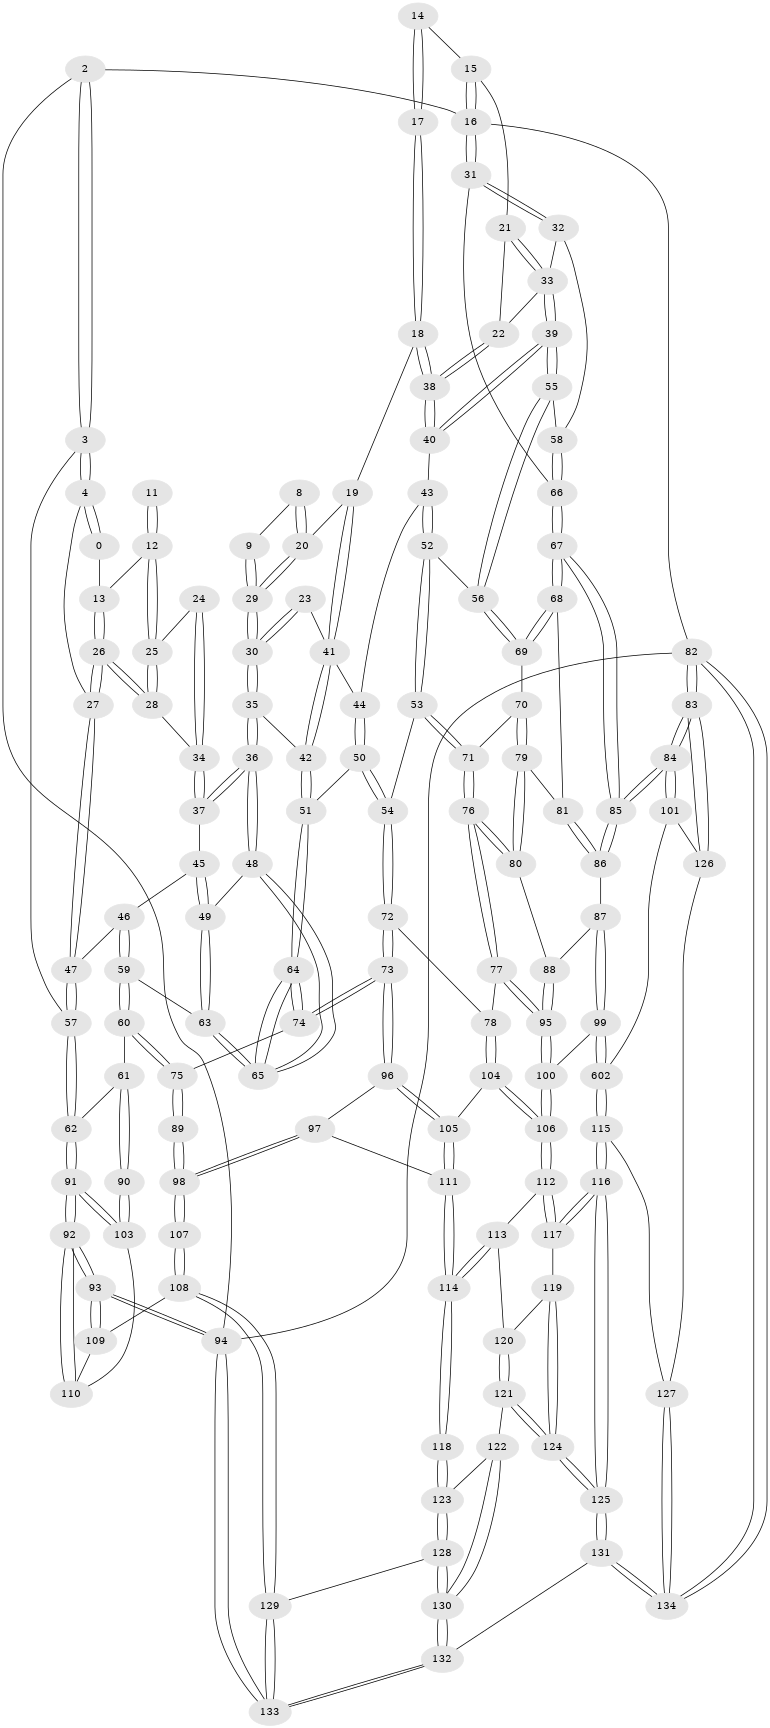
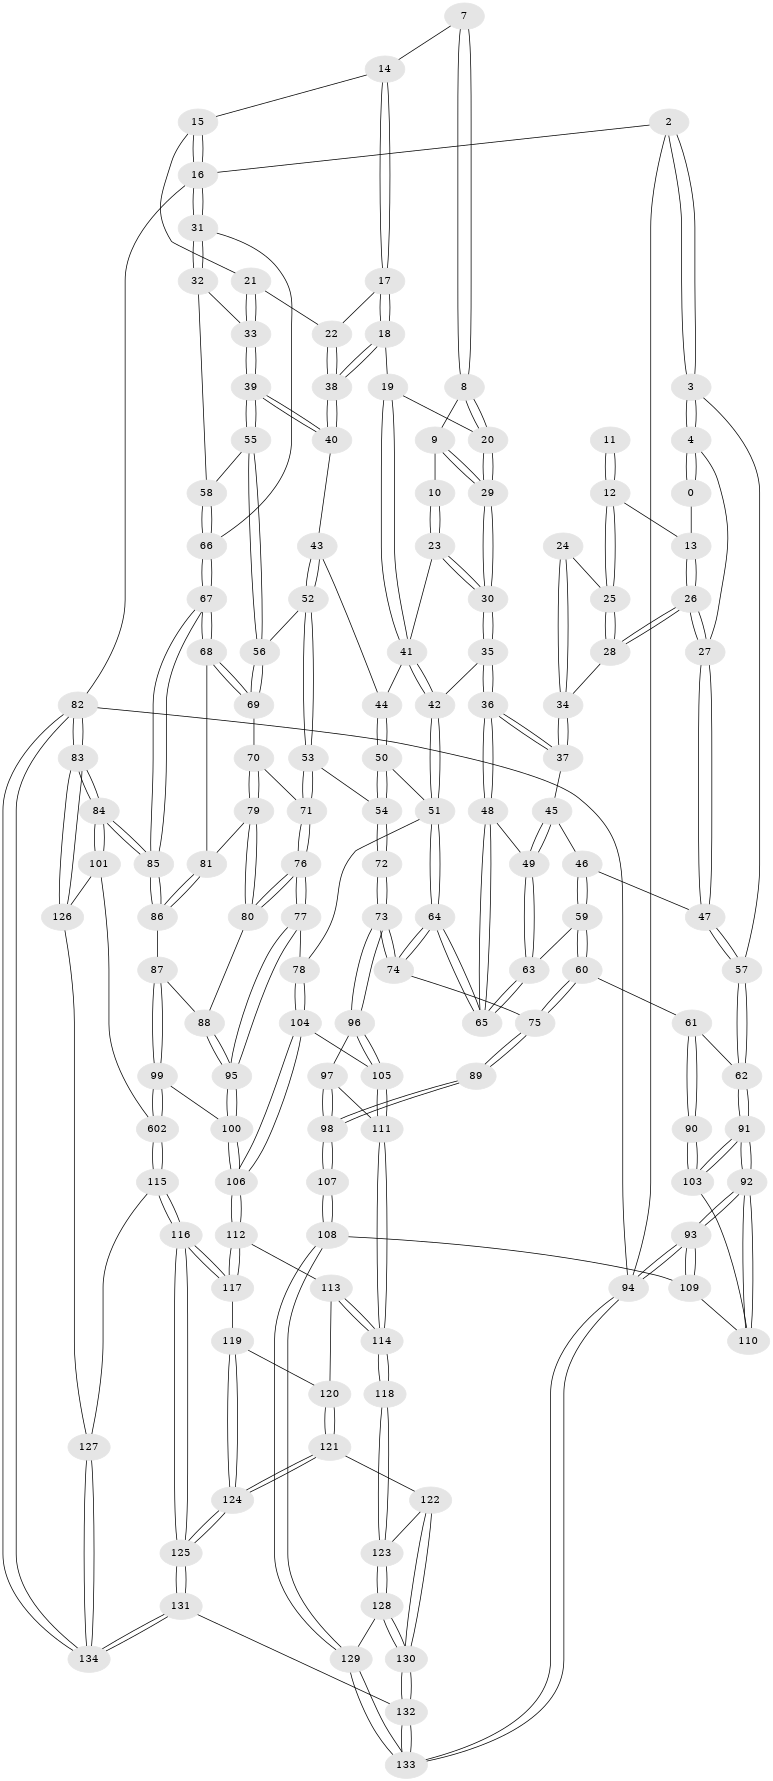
  graph {
    node [color=gray90 style=filled]
    2
    3
    16
    94
+   7
    8
    14
    4
    57
    31
    82
    133
    n13 [label=0]
    27
    62
    13
    47
    26
    11
    12
    9
    20
    15
    17
+   10
    29
    23
    30
    41
    25
    28
    21
    18
    22
    33
    32
    66
    83
    134
    19
    38
    40
    42
    44
    39
    24
    34
    35
    37
    36
    58
    67
    55
    45
    48
    51
    49
    65
    46
    43
    56
    52
    50
    64
    53
    54
    59
    63
    60
    72
    74
    71
    69
    76
    73
    78
    70
    91
    61
    75
    90
    89
    103
    92
    68
    85
    81
    86
    79
    80
    77
    96
    104
    97
    105
    98
    95
    88
    100
    106
    87
    84
    126
    101
    127
    n106 [label=602]
    99
    107
    110
    93
    109
    111
    114
    108
    115
    112
    116
    113
    117
    129
    118
    123
    120
    119
    121
    125
    131
    124
    128
    122
    130
    132
    2 -- 3
    2 -- 3
    2 -- 16
    2 -- 94
    3 -- 4
    3 -- 4
    3 -- 57
    16 -- 31
    16 -- 31
    16 -- 82
    94 -- 133
    94 -- 133
+   7 -- 8
+   7 -- 8
+   7 -- 14
    8 -- 9
    8 -- 20
    8 -- 20
    14 -- 15
    14 -- 17
    14 -- 17
    4 -- n13
    4 -- n13
    4 -- 27
    57 -- 62
    57 -- 62
    31 -- 32
    31 -- 32
    31 -- 66
    82 -- 94
    82 -- 83
    82 -- 83
    82 -- 134
    82 -- 134
    n13 -- 13
    27 -- 47
    27 -- 47
    62 -- 91
    62 -- 91
    13 -- 26
    13 -- 26
    47 -- 57
    47 -- 57
    26 -- 27
    26 -- 27
    26 -- 28
    26 -- 28
    11 -- 12
    11 -- 12
    12 -- 13
    12 -- 25
    12 -- 25
+   9 -- 10
    9 -- 29
    9 -- 29
    20 -- 29
    20 -- 29
    15 -- 16
    15 -- 16
    15 -- 21
    17 -- 18
    17 -- 18
-   33 -- 22
+   17 -- 22
+   10 -- 23
+   10 -- 23
    29 -- 30
    29 -- 30
    23 -- 30
    23 -- 30
    23 -- 41
    30 -- 35
    30 -- 35
    41 -- 42
    41 -- 42
    41 -- 44
    25 -- 28
    25 -- 28
    28 -- 34
    21 -- 22
    21 -- 33
    21 -- 33
    18 -- 19
    18 -- 38
    18 -- 38
    22 -- 38
    22 -- 38
    33 -- 39
    33 -- 39
    32 -- 33
    32 -- 58
    66 -- 67
    66 -- 67
    83 -- 84
    83 -- 84
    83 -- 126
    83 -- 126
    19 -- 20
    19 -- 41
    19 -- 41
    38 -- 40
    38 -- 40
    40 -- 43
    42 -- 51
    42 -- 51
    44 -- 50
    44 -- 50
    39 -- 40
    39 -- 40
    39 -- 55
    39 -- 55
    24 -- 25
    24 -- 34
    24 -- 34
    34 -- 37
    34 -- 37
    35 -- 42
    35 -- 36
    35 -- 36
    37 -- 45
    36 -- 37
    36 -- 37
    36 -- 48
    36 -- 48
    58 -- 66
    58 -- 66
    67 -- 68
    67 -- 68
    67 -- 85
    67 -- 85
    55 -- 58
    55 -- 56
    55 -- 56
    45 -- 49
    45 -- 49
    45 -- 46
    48 -- 49
    48 -- 65
    48 -- 65
    51 -- 64
    51 -- 64
    49 -- 63
    49 -- 63
    46 -- 47
    46 -- 59
    46 -- 59
    43 -- 44
    43 -- 52
    43 -- 52
    56 -- 69
    56 -- 69
    52 -- 56
    52 -- 53
    52 -- 53
    50 -- 51
    50 -- 54
    50 -- 54
    64 -- 65
    64 -- 65
    64 -- 74
    64 -- 74
    53 -- 54
    53 -- 71
    53 -- 71
    54 -- 72
    54 -- 72
    59 -- 63
    59 -- 60
    59 -- 60
    63 -- 65
    63 -- 65
    60 -- 61
    60 -- 75
    60 -- 75
    72 -- 73
    72 -- 73
-   72 -- 78
+   51 -- 78
    74 -- 75
    71 -- 76
    71 -- 76
    69 -- 70
    76 -- 80
    76 -- 80
    76 -- 77
    76 -- 77
    73 -- 74
    73 -- 74
    73 -- 96
    73 -- 96
    78 -- 104
    78 -- 104
    70 -- 71
    70 -- 79
    70 -- 79
    91 -- 103
    91 -- 103
    91 -- 92
    91 -- 92
    61 -- 62
    61 -- 90
    61 -- 90
    75 -- 89
    75 -- 89
    90 -- 103
    90 -- 103
    89 -- 98
    89 -- 98
    103 -- 110
    92 -- 110
    92 -- 110
    92 -- 93
    92 -- 93
    68 -- 69
    68 -- 69
    68 -- 81
    85 -- 86
    85 -- 86
    81 -- 86
    81 -- 86
    86 -- 87
    79 -- 81
    79 -- 80
    79 -- 80
    80 -- 88
    77 -- 78
    77 -- 95
    77 -- 95
    96 -- 97
    96 -- 105
    96 -- 105
    104 -- 105
    104 -- 106
    104 -- 106
    97 -- 98
    97 -- 98
    97 -- 111
    105 -- 111
    105 -- 111
    98 -- 107
    98 -- 107
    95 -- 100
    95 -- 100
    88 -- 95
    88 -- 95
    100 -- 106
    100 -- 106
    106 -- 112
    106 -- 112
    87 -- 88
    87 -- 99
    87 -- 99
    84 -- 85
    84 -- 85
    84 -- 101
    84 -- 101
    126 -- 127
    101 -- 126
    101 -- n106
    127 -- 134
    127 -- 134
    n106 -- 115
    n106 -- 115
    99 -- 100
    99 -- n106
    99 -- n106
    107 -- 108
    107 -- 108
    93 -- 94
    93 -- 94
    93 -- 109
    93 -- 109
    109 -- 110
    111 -- 114
    111 -- 114
    114 -- 118
    114 -- 118
    108 -- 109
    108 -- 129
    108 -- 129
    115 -- 127
    115 -- 116
    115 -- 116
    112 -- 113
    112 -- 117
    112 -- 117
    116 -- 117
    116 -- 117
    116 -- 125
    116 -- 125
    113 -- 114
    113 -- 114
    113 -- 120
    117 -- 119
    129 -- 133
    129 -- 133
    118 -- 123
    118 -- 123
    123 -- 128
    123 -- 128
    120 -- 121
    120 -- 121
    119 -- 120
    119 -- 124
    119 -- 124
    121 -- 124
    121 -- 124
    121 -- 122
    125 -- 131
    125 -- 131
    131 -- 134
    131 -- 134
    131 -- 132
    124 -- 125
    124 -- 125
    128 -- 129
    128 -- 130
    128 -- 130
    122 -- 123
    122 -- 130
    122 -- 130
    130 -- 132
    130 -- 132
    132 -- 133
    132 -- 133
  }
